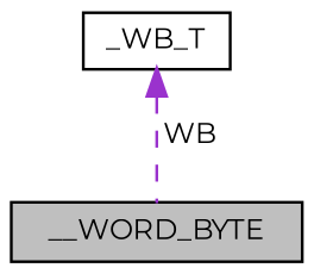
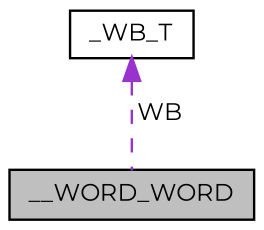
  digraph {
    fontname=Montserrat
    node [color=black fontname=Montserrat fontsize=10 shape=record style=filled]
-   n1 [fillcolor=grey75 fontcolor=black height=0.2 label=__WORD_BYTE width=0.4]
+   n1 [fillcolor=grey75 fontcolor=black height=0.2 label=__WORD_WORD width=0.4]
    n2 [fillcolor=white height=0.2 label=_WB_T width=0.4]
    n2 -> n1 [color=darkorchid3 dir=back fontname=Montserrat fontsize=10 label=" WB" labelfontname=Helvetica labelfontsize=10 style=dashed]
  }
